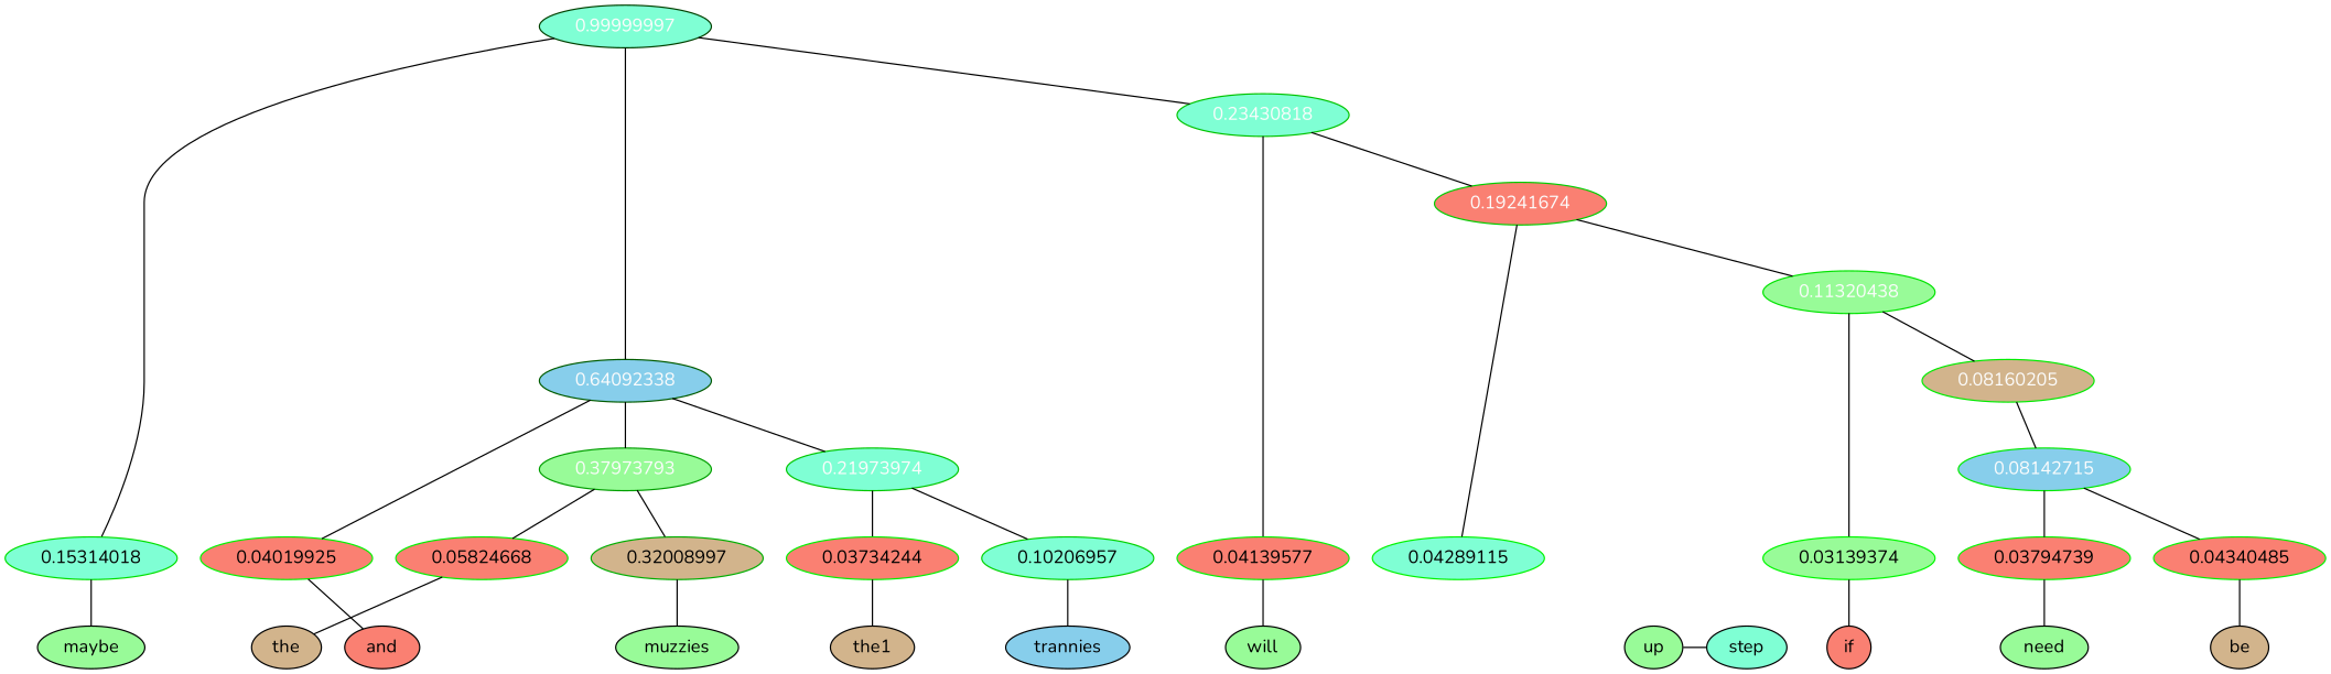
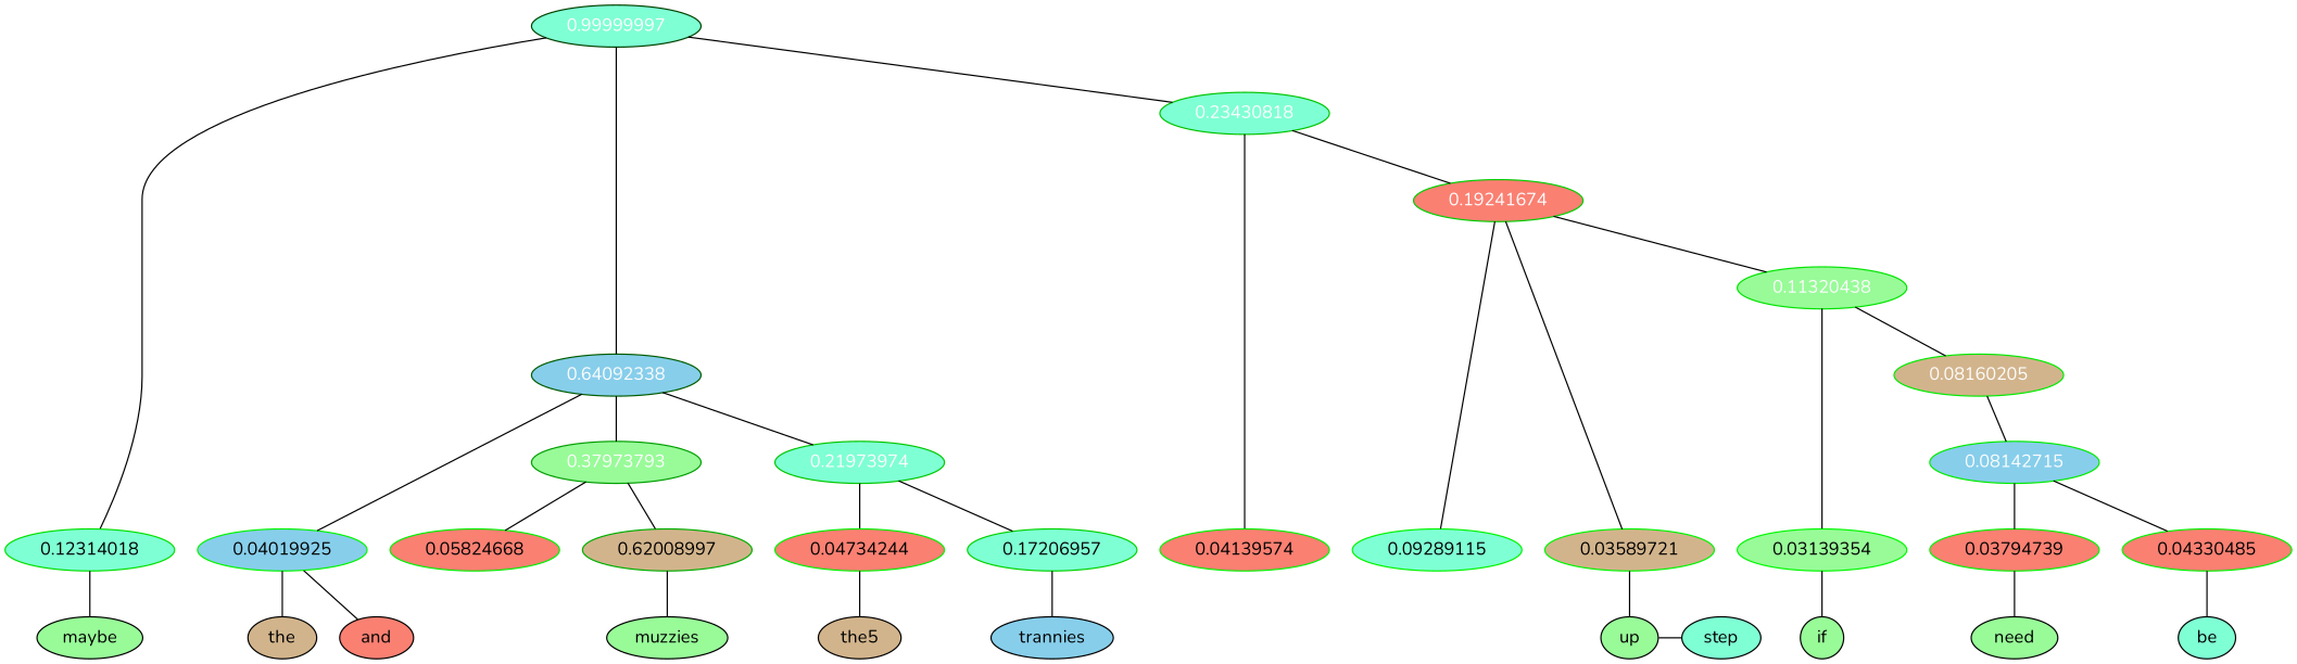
  graph {
    fontname=Nunito
    node [color=black fillcolor=palegreen fontname=Nunito format=png nodesep=0.001 ordering=out overlap_scaling=0.01 ranksep=0.001 style=filled]
    edge [fontname=Nunito]
    n1 [height=0.15 label=maybe style="filled,solid" width=0.15]
    n2 [fillcolor=tan height=0.15 label=the style="filled,solid" width=0.15]
    n3 [height=0.15 label=muzzies style="filled,solid" width=0.15]
    n4 [fillcolor=salmon height=0.15 label=and style="filled,solid" width=0.15]
-   n5 [fillcolor=tan height=0.15 label=the1 style="filled,solid" width=0.15]
+   n5 [fillcolor=tan height=0.15 label=the5 style="filled,solid" width=0.15]
    n6 [fillcolor=skyblue height=0.15 label=trannies style="filled,solid" width=0.15]
-   n7 [height=0.15 label=will style="filled,solid" width=0.15]
    n8 [fillcolor=aquamarine height=0.15 label=step style="filled,solid" width=0.15]
    n9 [height=0.15 label=up style="filled,solid" width=0.15]
-   n10 [fillcolor=salmon height=0.15 label=if style="filled,solid" width=0.15]
+   n10 [height=0.15 label=if style="filled,solid" width=0.15]
    n11 [height=0.15 label=need style="filled,solid" width=0.15]
-   n12 [fillcolor=tan height=0.15 label=be style="filled,solid" width=0.15]
-   n13 [color="0.334 1.000 0.877" fillcolor=aquamarine fontcolor=black height=0.15 label=0.15314018 width=0.15]
+   n12 [fillcolor=aquamarine height=0.15 label=be style="filled,solid" width=0.15]
+   n13 [color="0.334 1.000 0.877" fillcolor=aquamarine fontcolor=black height=0.15 label=0.12314018 width=0.15]
    n14 [color="0.334 1.000 0.942" fillcolor=salmon fontcolor=black height=0.15 label=0.05824668 width=0.15]
-   n15 [color="0.334 1.000 0.680" fillcolor=tan fontcolor=black height=0.15 label=0.32008997 width=0.15]
-   n16 [color="0.334 1.000 0.960" fillcolor=salmon fontcolor=black height=0.15 label=0.04019925 width=0.15]
-   n17 [color="0.334 1.000 0.953" fillcolor=salmon fontcolor=black height=0.15 label=0.03734244 width=0.15]
-   n18 [color="0.334 1.000 0.828" fillcolor=aquamarine fontcolor=black height=0.15 label=0.10206957 width=0.15]
-   n19 [color="0.334 1.000 0.959" fillcolor=salmon fontcolor=black height=0.15 label=0.04139577 width=0.15]
-   n20 [color="0.334 1.000 0.957" fillcolor=aquamarine fontcolor=black height=0.15 label=0.04289115 width=0.15]
-   n22 [color="0.334 1.000 0.969" fontcolor=black height=0.15 label=0.03139374 width=0.15]
+   n15 [color="0.334 1.000 0.680" fillcolor=tan fontcolor=black height=0.15 label=0.62008997 width=0.15]
+   n16 [color="0.334 1.000 0.960" fillcolor=skyblue fontcolor=black height=0.15 label=0.04019925 width=0.15]
+   n17 [color="0.334 1.000 0.953" fillcolor=salmon fontcolor=black height=0.15 label=0.04734244 width=0.15]
+   n18 [color="0.334 1.000 0.828" fillcolor=aquamarine fontcolor=black height=0.15 label=0.17206957 width=0.15]
+   n19 [color="0.334 1.000 0.959" fillcolor=salmon fontcolor=black height=0.15 label=0.04139574 width=0.15]
+   n20 [color="0.334 1.000 0.957" fillcolor=aquamarine fontcolor=black height=0.15 label=0.09289115 width=0.15]
+   n21 [color="0.334 1.000 0.964" fillcolor=tan fontcolor=black height=0.15 label=0.03589721 width=0.15]
+   n22 [color="0.334 1.000 0.969" fontcolor=black height=0.15 label=0.03139354 width=0.15]
    n23 [color="0.334 1.000 0.962" fillcolor=salmon fontcolor=black height=0.15 label=0.03794739 width=0.15]
-   n24 [color="0.334 1.000 0.957" fillcolor=salmon fontcolor=black height=0.15 label=0.04340485 width=0.15]
+   n24 [color="0.334 1.000 0.957" fillcolor=salmon fontcolor=black height=0.15 label=0.04330485 width=0.15]
    n25 [color="0.334 1.000 0.250" fillcolor=aquamarine fontcolor=grey99 height=0.15 label=0.99999997 width=0.15]
    n26 [color="0.334 1.000 0.359" fillcolor=skyblue fontcolor=grey99 height=0.15 label=0.64092338 width=0.15]
    n27 [color="0.334 1.000 0.766" fillcolor=aquamarine fontcolor=grey99 height=0.15 label=0.23430818 width=0.15]
    n28 [color="0.334 1.000 0.620" fontcolor=grey99 height=0.15 label=0.37973793 width=0.15]
    n29 [color="0.334 1.000 0.780" fillcolor=aquamarine fontcolor=grey99 height=0.15 label=0.21973974 width=0.15]
    n30 [color="0.334 1.000 0.808" fillcolor=salmon fontcolor=grey99 height=0.15 label=0.19241674 width=0.15]
    n31 [color="0.334 1.000 0.887" fontcolor=grey99 height=0.15 label=0.11320438 width=0.15]
    n32 [color="0.334 1.000 0.918" fillcolor=tan fontcolor=grey99 height=0.15 label=0.08160205 width=0.15]
    n33 [color="0.334 1.000 0.919" fillcolor=skyblue fontcolor=grey99 height=0.15 label=0.08142715 width=0.15]
    subgraph sub_1 {
      rank=same
      n1
      n2
      n3
      n4
      n5
      n6
-     n7
      n8
      n9
      n10
      n11
      n12
    }
    subgraph sub_2 {
      rank=same
      n13
      n14
      n15
      n16
      n17
      n18
      n19
      n20
+     n21
      n22
      n23
      n24
    }
    n9 -- n8
    n13 -- n1
-   n14 -- n2
+   n16 -- n2
    n15 -- n3
    n16 -- n4
    n17 -- n5
    n18 -- n6
-   n19 -- n7
+   n21 -- n9
    n22 -- n10
    n23 -- n11
    n24 -- n12
    n25 -- n13
    n25 -- n26
    n25 -- n27
    n26 -- n16
    n26 -- n28
    n26 -- n29
    n27 -- n19
    n27 -- n30
    n28 -- n14
    n28 -- n15
    n29 -- n17
    n29 -- n18
    n30 -- n20
+   n30 -- n21
    n30 -- n31
    n31 -- n22
    n31 -- n32
    n32 -- n33
    n33 -- n23
    n33 -- n24
  }
